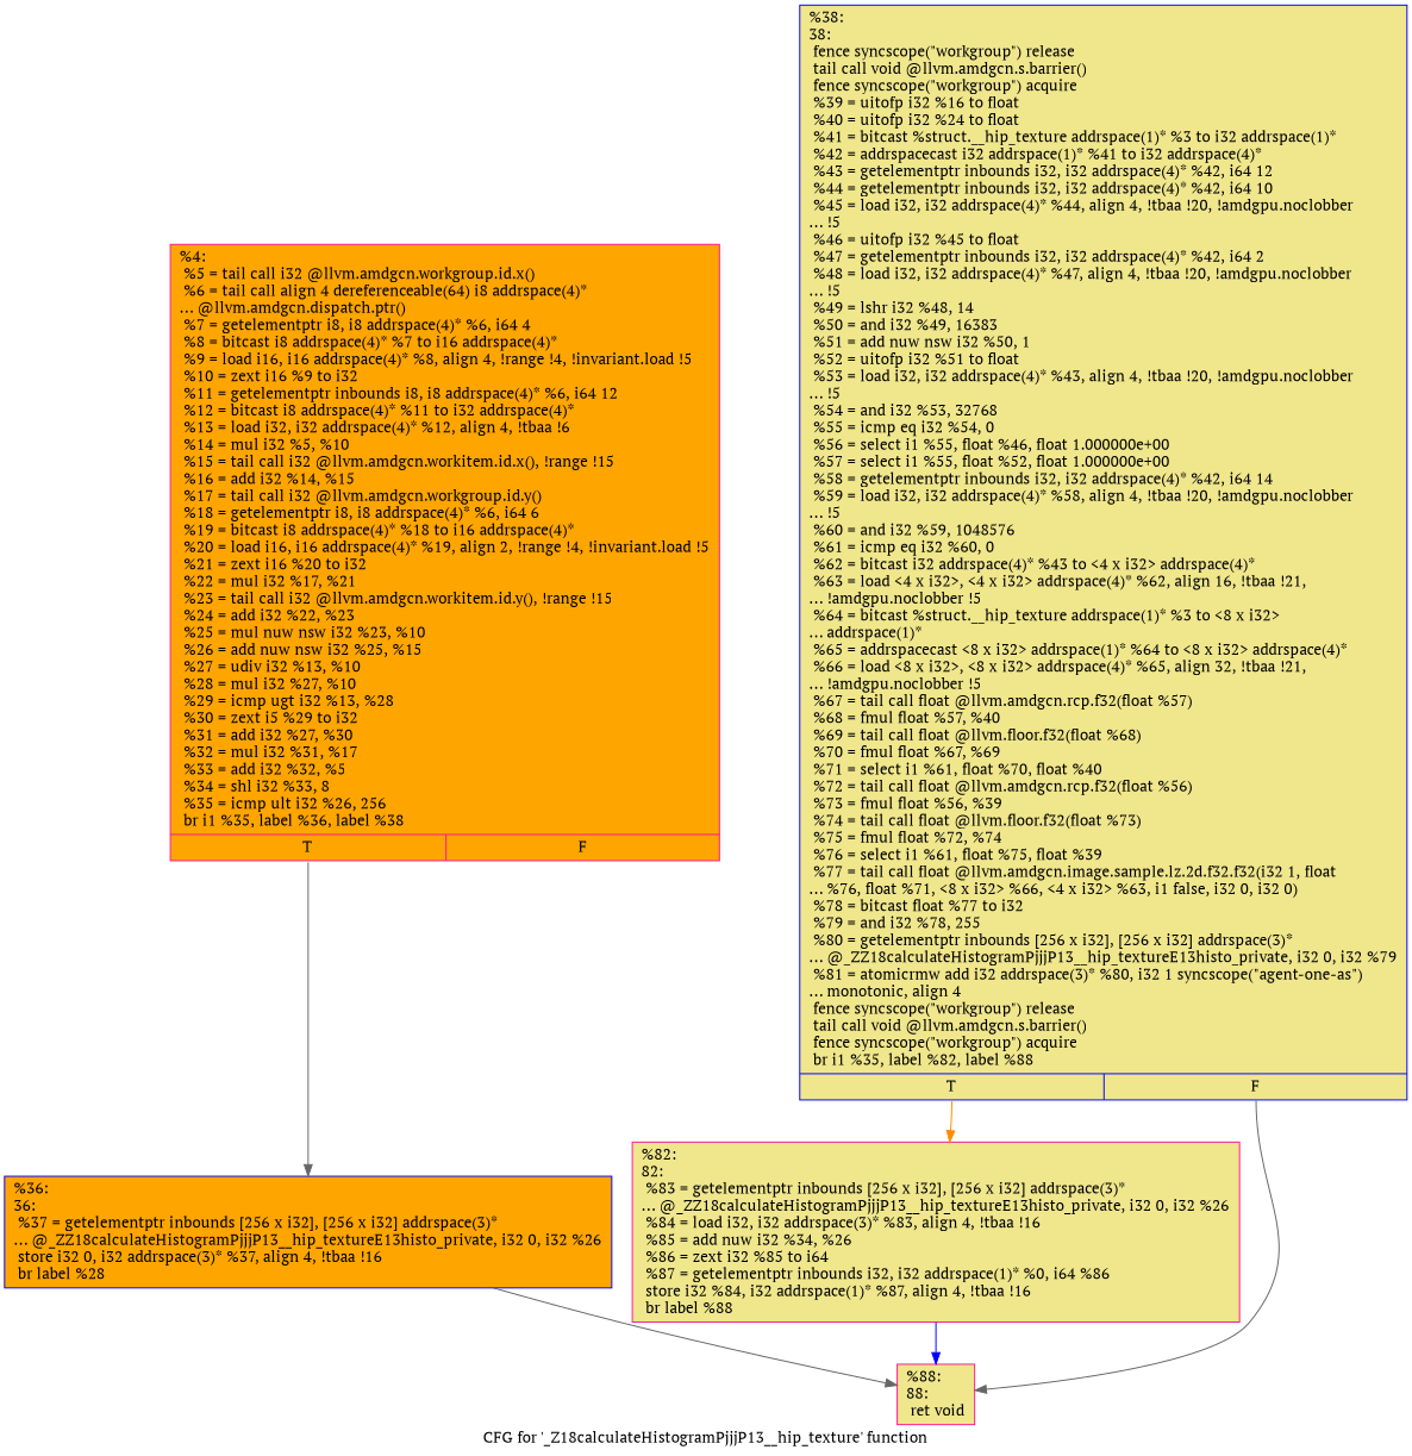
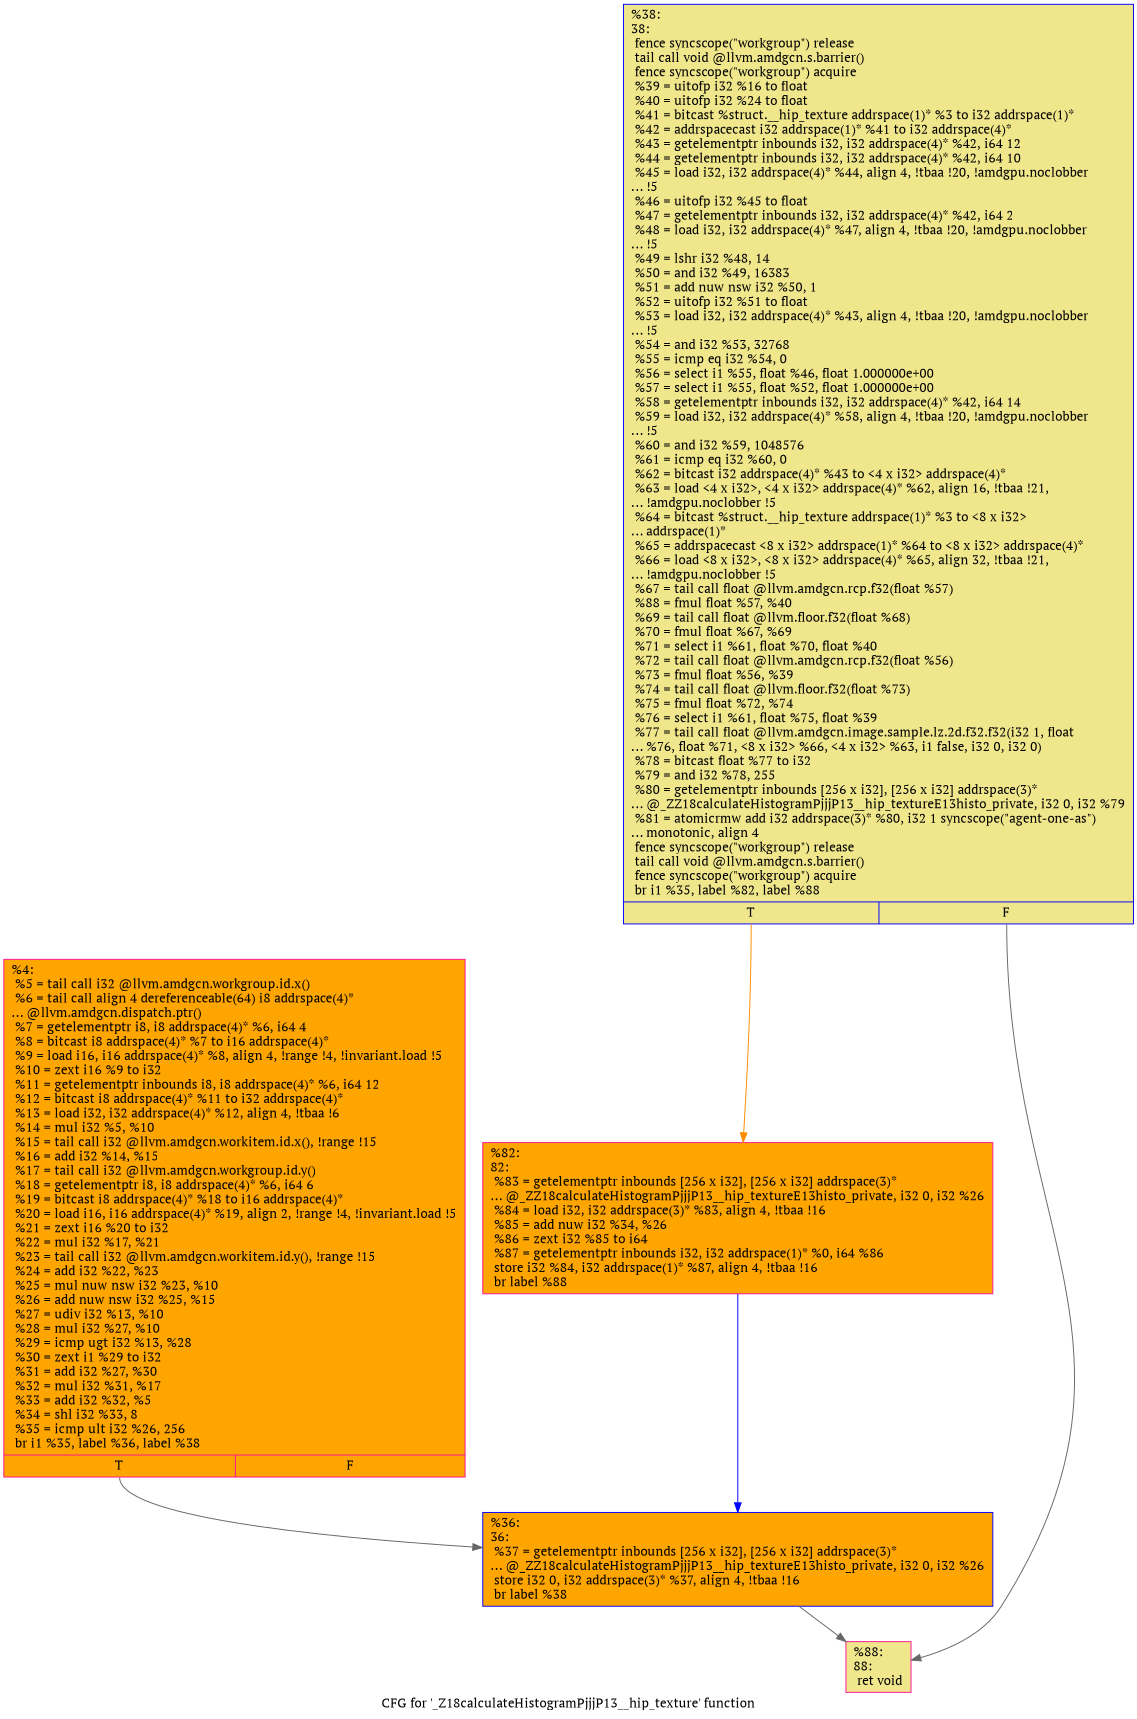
  digraph {
    fontname="PT Serif"
    label="CFG for '_Z18calculateHistogramPjjjP13__hip_texture' function"
    node [color=deeppink fillcolor=khaki fontname="PT Serif" shape=record style=filled]
    edge [color=gray40 fontname="PT Serif"]
-   n1 [fillcolor=orange label="{%4:\l  %5 = tail call i32 @llvm.amdgcn.workgroup.id.x()\l  %6 = tail call align 4 dereferenceable(64) i8 addrspace(4)*\l... @llvm.amdgcn.dispatch.ptr()\l  %7 = getelementptr i8, i8 addrspace(4)* %6, i64 4\l  %8 = bitcast i8 addrspace(4)* %7 to i16 addrspace(4)*\l  %9 = load i16, i16 addrspace(4)* %8, align 4, !range !4, !invariant.load !5\l  %10 = zext i16 %9 to i32\l  %11 = getelementptr inbounds i8, i8 addrspace(4)* %6, i64 12\l  %12 = bitcast i8 addrspace(4)* %11 to i32 addrspace(4)*\l  %13 = load i32, i32 addrspace(4)* %12, align 4, !tbaa !6\l  %14 = mul i32 %5, %10\l  %15 = tail call i32 @llvm.amdgcn.workitem.id.x(), !range !15\l  %16 = add i32 %14, %15\l  %17 = tail call i32 @llvm.amdgcn.workgroup.id.y()\l  %18 = getelementptr i8, i8 addrspace(4)* %6, i64 6\l  %19 = bitcast i8 addrspace(4)* %18 to i16 addrspace(4)*\l  %20 = load i16, i16 addrspace(4)* %19, align 2, !range !4, !invariant.load !5\l  %21 = zext i16 %20 to i32\l  %22 = mul i32 %17, %21\l  %23 = tail call i32 @llvm.amdgcn.workitem.id.y(), !range !15\l  %24 = add i32 %22, %23\l  %25 = mul nuw nsw i32 %23, %10\l  %26 = add nuw nsw i32 %25, %15\l  %27 = udiv i32 %13, %10\l  %28 = mul i32 %27, %10\l  %29 = icmp ugt i32 %13, %28\l  %30 = zext i5 %29 to i32\l  %31 = add i32 %27, %30\l  %32 = mul i32 %31, %17\l  %33 = add i32 %32, %5\l  %34 = shl i32 %33, 8\l  %35 = icmp ult i32 %26, 256\l  br i1 %35, label %36, label %38\l|{<s0>T|<s1>F}}"]
-   n2 [color=blue fillcolor=orange label="{%36:\l36:                                               \l  %37 = getelementptr inbounds [256 x i32], [256 x i32] addrspace(3)*\l... @_ZZ18calculateHistogramPjjjP13__hip_textureE13histo_private, i32 0, i32 %26\l  store i32 0, i32 addrspace(3)* %37, align 4, !tbaa !16\l  br label %28\l}"]
+   n1 [fillcolor=orange label="{%4:\l  %5 = tail call i32 @llvm.amdgcn.workgroup.id.x()\l  %6 = tail call align 4 dereferenceable(64) i8 addrspace(4)*\l... @llvm.amdgcn.dispatch.ptr()\l  %7 = getelementptr i8, i8 addrspace(4)* %6, i64 4\l  %8 = bitcast i8 addrspace(4)* %7 to i16 addrspace(4)*\l  %9 = load i16, i16 addrspace(4)* %8, align 4, !range !4, !invariant.load !5\l  %10 = zext i16 %9 to i32\l  %11 = getelementptr inbounds i8, i8 addrspace(4)* %6, i64 12\l  %12 = bitcast i8 addrspace(4)* %11 to i32 addrspace(4)*\l  %13 = load i32, i32 addrspace(4)* %12, align 4, !tbaa !6\l  %14 = mul i32 %5, %10\l  %15 = tail call i32 @llvm.amdgcn.workitem.id.x(), !range !15\l  %16 = add i32 %14, %15\l  %17 = tail call i32 @llvm.amdgcn.workgroup.id.y()\l  %18 = getelementptr i8, i8 addrspace(4)* %6, i64 6\l  %19 = bitcast i8 addrspace(4)* %18 to i16 addrspace(4)*\l  %20 = load i16, i16 addrspace(4)* %19, align 2, !range !4, !invariant.load !5\l  %21 = zext i16 %20 to i32\l  %22 = mul i32 %17, %21\l  %23 = tail call i32 @llvm.amdgcn.workitem.id.y(), !range !15\l  %24 = add i32 %22, %23\l  %25 = mul nuw nsw i32 %23, %10\l  %26 = add nuw nsw i32 %25, %15\l  %27 = udiv i32 %13, %10\l  %28 = mul i32 %27, %10\l  %29 = icmp ugt i32 %13, %28\l  %30 = zext i1 %29 to i32\l  %31 = add i32 %27, %30\l  %32 = mul i32 %31, %17\l  %33 = add i32 %32, %5\l  %34 = shl i32 %33, 8\l  %35 = icmp ult i32 %26, 256\l  br i1 %35, label %36, label %38\l|{<s0>T|<s1>F}}"]
+   n2 [color=blue fillcolor=orange label="{%36:\l36:                                               \l  %37 = getelementptr inbounds [256 x i32], [256 x i32] addrspace(3)*\l... @_ZZ18calculateHistogramPjjjP13__hip_textureE13histo_private, i32 0, i32 %26\l  store i32 0, i32 addrspace(3)* %37, align 4, !tbaa !16\l  br label %38\l}"]
    n3 [label="{%88:\l88:                                               \l  ret void\l}"]
-   n4 [color=blue label="{%38:\l38:                                               \l  fence syncscope(\"workgroup\") release\l  tail call void @llvm.amdgcn.s.barrier()\l  fence syncscope(\"workgroup\") acquire\l  %39 = uitofp i32 %16 to float\l  %40 = uitofp i32 %24 to float\l  %41 = bitcast %struct.__hip_texture addrspace(1)* %3 to i32 addrspace(1)*\l  %42 = addrspacecast i32 addrspace(1)* %41 to i32 addrspace(4)*\l  %43 = getelementptr inbounds i32, i32 addrspace(4)* %42, i64 12\l  %44 = getelementptr inbounds i32, i32 addrspace(4)* %42, i64 10\l  %45 = load i32, i32 addrspace(4)* %44, align 4, !tbaa !20, !amdgpu.noclobber\l... !5\l  %46 = uitofp i32 %45 to float\l  %47 = getelementptr inbounds i32, i32 addrspace(4)* %42, i64 2\l  %48 = load i32, i32 addrspace(4)* %47, align 4, !tbaa !20, !amdgpu.noclobber\l... !5\l  %49 = lshr i32 %48, 14\l  %50 = and i32 %49, 16383\l  %51 = add nuw nsw i32 %50, 1\l  %52 = uitofp i32 %51 to float\l  %53 = load i32, i32 addrspace(4)* %43, align 4, !tbaa !20, !amdgpu.noclobber\l... !5\l  %54 = and i32 %53, 32768\l  %55 = icmp eq i32 %54, 0\l  %56 = select i1 %55, float %46, float 1.000000e+00\l  %57 = select i1 %55, float %52, float 1.000000e+00\l  %58 = getelementptr inbounds i32, i32 addrspace(4)* %42, i64 14\l  %59 = load i32, i32 addrspace(4)* %58, align 4, !tbaa !20, !amdgpu.noclobber\l... !5\l  %60 = and i32 %59, 1048576\l  %61 = icmp eq i32 %60, 0\l  %62 = bitcast i32 addrspace(4)* %43 to \<4 x i32\> addrspace(4)*\l  %63 = load \<4 x i32\>, \<4 x i32\> addrspace(4)* %62, align 16, !tbaa !21,\l... !amdgpu.noclobber !5\l  %64 = bitcast %struct.__hip_texture addrspace(1)* %3 to \<8 x i32\>\l... addrspace(1)*\l  %65 = addrspacecast \<8 x i32\> addrspace(1)* %64 to \<8 x i32\> addrspace(4)*\l  %66 = load \<8 x i32\>, \<8 x i32\> addrspace(4)* %65, align 32, !tbaa !21,\l... !amdgpu.noclobber !5\l  %67 = tail call float @llvm.amdgcn.rcp.f32(float %57)\l  %68 = fmul float %57, %40\l  %69 = tail call float @llvm.floor.f32(float %68)\l  %70 = fmul float %67, %69\l  %71 = select i1 %61, float %70, float %40\l  %72 = tail call float @llvm.amdgcn.rcp.f32(float %56)\l  %73 = fmul float %56, %39\l  %74 = tail call float @llvm.floor.f32(float %73)\l  %75 = fmul float %72, %74\l  %76 = select i1 %61, float %75, float %39\l  %77 = tail call float @llvm.amdgcn.image.sample.lz.2d.f32.f32(i32 1, float\l... %76, float %71, \<8 x i32\> %66, \<4 x i32\> %63, i1 false, i32 0, i32 0)\l  %78 = bitcast float %77 to i32\l  %79 = and i32 %78, 255\l  %80 = getelementptr inbounds [256 x i32], [256 x i32] addrspace(3)*\l... @_ZZ18calculateHistogramPjjjP13__hip_textureE13histo_private, i32 0, i32 %79\l  %81 = atomicrmw add i32 addrspace(3)* %80, i32 1 syncscope(\"agent-one-as\")\l... monotonic, align 4\l  fence syncscope(\"workgroup\") release\l  tail call void @llvm.amdgcn.s.barrier()\l  fence syncscope(\"workgroup\") acquire\l  br i1 %35, label %82, label %88\l|{<s0>T|<s1>F}}"]
-   n5 [label="{%82:\l82:                                               \l  %83 = getelementptr inbounds [256 x i32], [256 x i32] addrspace(3)*\l... @_ZZ18calculateHistogramPjjjP13__hip_textureE13histo_private, i32 0, i32 %26\l  %84 = load i32, i32 addrspace(3)* %83, align 4, !tbaa !16\l  %85 = add nuw i32 %34, %26\l  %86 = zext i32 %85 to i64\l  %87 = getelementptr inbounds i32, i32 addrspace(1)* %0, i64 %86\l  store i32 %84, i32 addrspace(1)* %87, align 4, !tbaa !16\l  br label %88\l}"]
+   n4 [color=blue label="{%38:\l38:                                               \l  fence syncscope(\"workgroup\") release\l  tail call void @llvm.amdgcn.s.barrier()\l  fence syncscope(\"workgroup\") acquire\l  %39 = uitofp i32 %16 to float\l  %40 = uitofp i32 %24 to float\l  %41 = bitcast %struct.__hip_texture addrspace(1)* %3 to i32 addrspace(1)*\l  %42 = addrspacecast i32 addrspace(1)* %41 to i32 addrspace(4)*\l  %43 = getelementptr inbounds i32, i32 addrspace(4)* %42, i64 12\l  %44 = getelementptr inbounds i32, i32 addrspace(4)* %42, i64 10\l  %45 = load i32, i32 addrspace(4)* %44, align 4, !tbaa !20, !amdgpu.noclobber\l... !5\l  %46 = uitofp i32 %45 to float\l  %47 = getelementptr inbounds i32, i32 addrspace(4)* %42, i64 2\l  %48 = load i32, i32 addrspace(4)* %47, align 4, !tbaa !20, !amdgpu.noclobber\l... !5\l  %49 = lshr i32 %48, 14\l  %50 = and i32 %49, 16383\l  %51 = add nuw nsw i32 %50, 1\l  %52 = uitofp i32 %51 to float\l  %53 = load i32, i32 addrspace(4)* %43, align 4, !tbaa !20, !amdgpu.noclobber\l... !5\l  %54 = and i32 %53, 32768\l  %55 = icmp eq i32 %54, 0\l  %56 = select i1 %55, float %46, float 1.000000e+00\l  %57 = select i1 %55, float %52, float 1.000000e+00\l  %58 = getelementptr inbounds i32, i32 addrspace(4)* %42, i64 14\l  %59 = load i32, i32 addrspace(4)* %58, align 4, !tbaa !20, !amdgpu.noclobber\l... !5\l  %60 = and i32 %59, 1048576\l  %61 = icmp eq i32 %60, 0\l  %62 = bitcast i32 addrspace(4)* %43 to \<4 x i32\> addrspace(4)*\l  %63 = load \<4 x i32\>, \<4 x i32\> addrspace(4)* %62, align 16, !tbaa !21,\l... !amdgpu.noclobber !5\l  %64 = bitcast %struct.__hip_texture addrspace(1)* %3 to \<8 x i32\>\l... addrspace(1)*\l  %65 = addrspacecast \<8 x i32\> addrspace(1)* %64 to \<8 x i32\> addrspace(4)*\l  %66 = load \<8 x i32\>, \<8 x i32\> addrspace(4)* %65, align 32, !tbaa !21,\l... !amdgpu.noclobber !5\l  %67 = tail call float @llvm.amdgcn.rcp.f32(float %57)\l  %88 = fmul float %57, %40\l  %69 = tail call float @llvm.floor.f32(float %68)\l  %70 = fmul float %67, %69\l  %71 = select i1 %61, float %70, float %40\l  %72 = tail call float @llvm.amdgcn.rcp.f32(float %56)\l  %73 = fmul float %56, %39\l  %74 = tail call float @llvm.floor.f32(float %73)\l  %75 = fmul float %72, %74\l  %76 = select i1 %61, float %75, float %39\l  %77 = tail call float @llvm.amdgcn.image.sample.lz.2d.f32.f32(i32 1, float\l... %76, float %71, \<8 x i32\> %66, \<4 x i32\> %63, i1 false, i32 0, i32 0)\l  %78 = bitcast float %77 to i32\l  %79 = and i32 %78, 255\l  %80 = getelementptr inbounds [256 x i32], [256 x i32] addrspace(3)*\l... @_ZZ18calculateHistogramPjjjP13__hip_textureE13histo_private, i32 0, i32 %79\l  %81 = atomicrmw add i32 addrspace(3)* %80, i32 1 syncscope(\"agent-one-as\")\l... monotonic, align 4\l  fence syncscope(\"workgroup\") release\l  tail call void @llvm.amdgcn.s.barrier()\l  fence syncscope(\"workgroup\") acquire\l  br i1 %35, label %82, label %88\l|{<s0>T|<s1>F}}"]
+   n5 [fillcolor=orange label="{%82:\l82:                                               \l  %83 = getelementptr inbounds [256 x i32], [256 x i32] addrspace(3)*\l... @_ZZ18calculateHistogramPjjjP13__hip_textureE13histo_private, i32 0, i32 %26\l  %84 = load i32, i32 addrspace(3)* %83, align 4, !tbaa !16\l  %85 = add nuw i32 %34, %26\l  %86 = zext i32 %85 to i64\l  %87 = getelementptr inbounds i32, i32 addrspace(1)* %0, i64 %86\l  store i32 %84, i32 addrspace(1)* %87, align 4, !tbaa !16\l  br label %88\l}"]
    n1 -> n2 [tailport=s0]
    n2 -> n3
    n4 -> n3 [tailport=s1]
    n4 -> n5 [color=darkorange tailport=s0]
-   n5 -> n3 [color=blue]
+   n5 -> n2 [color=blue]
  }
